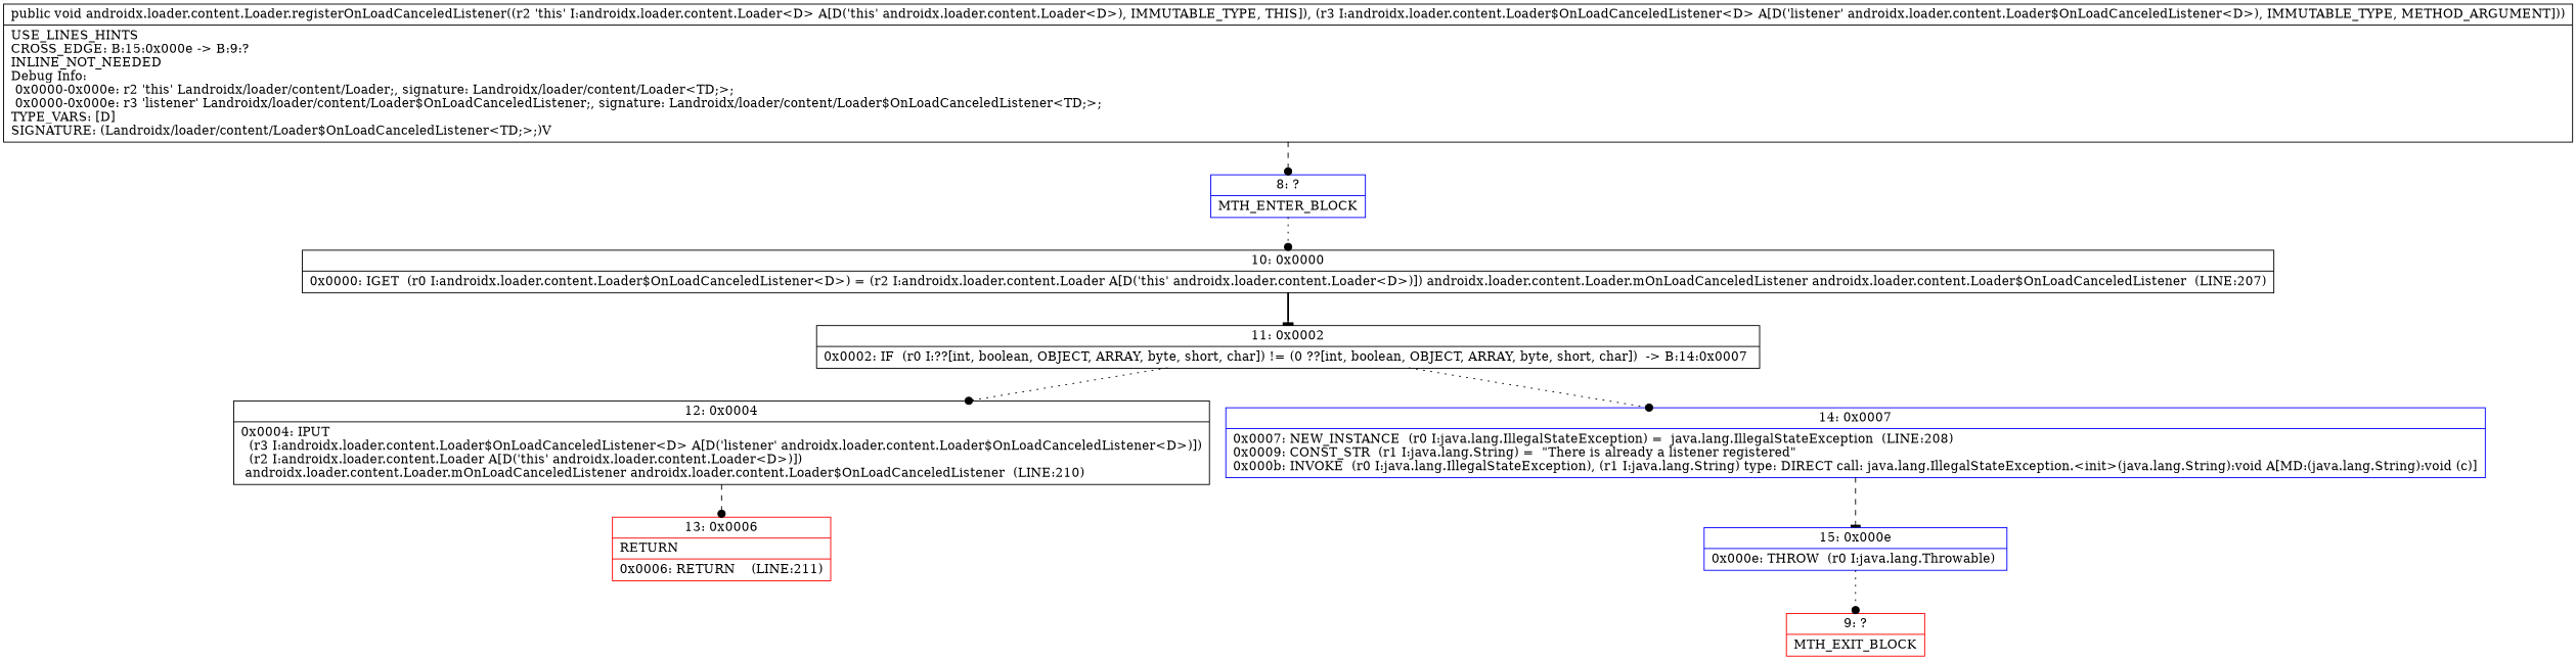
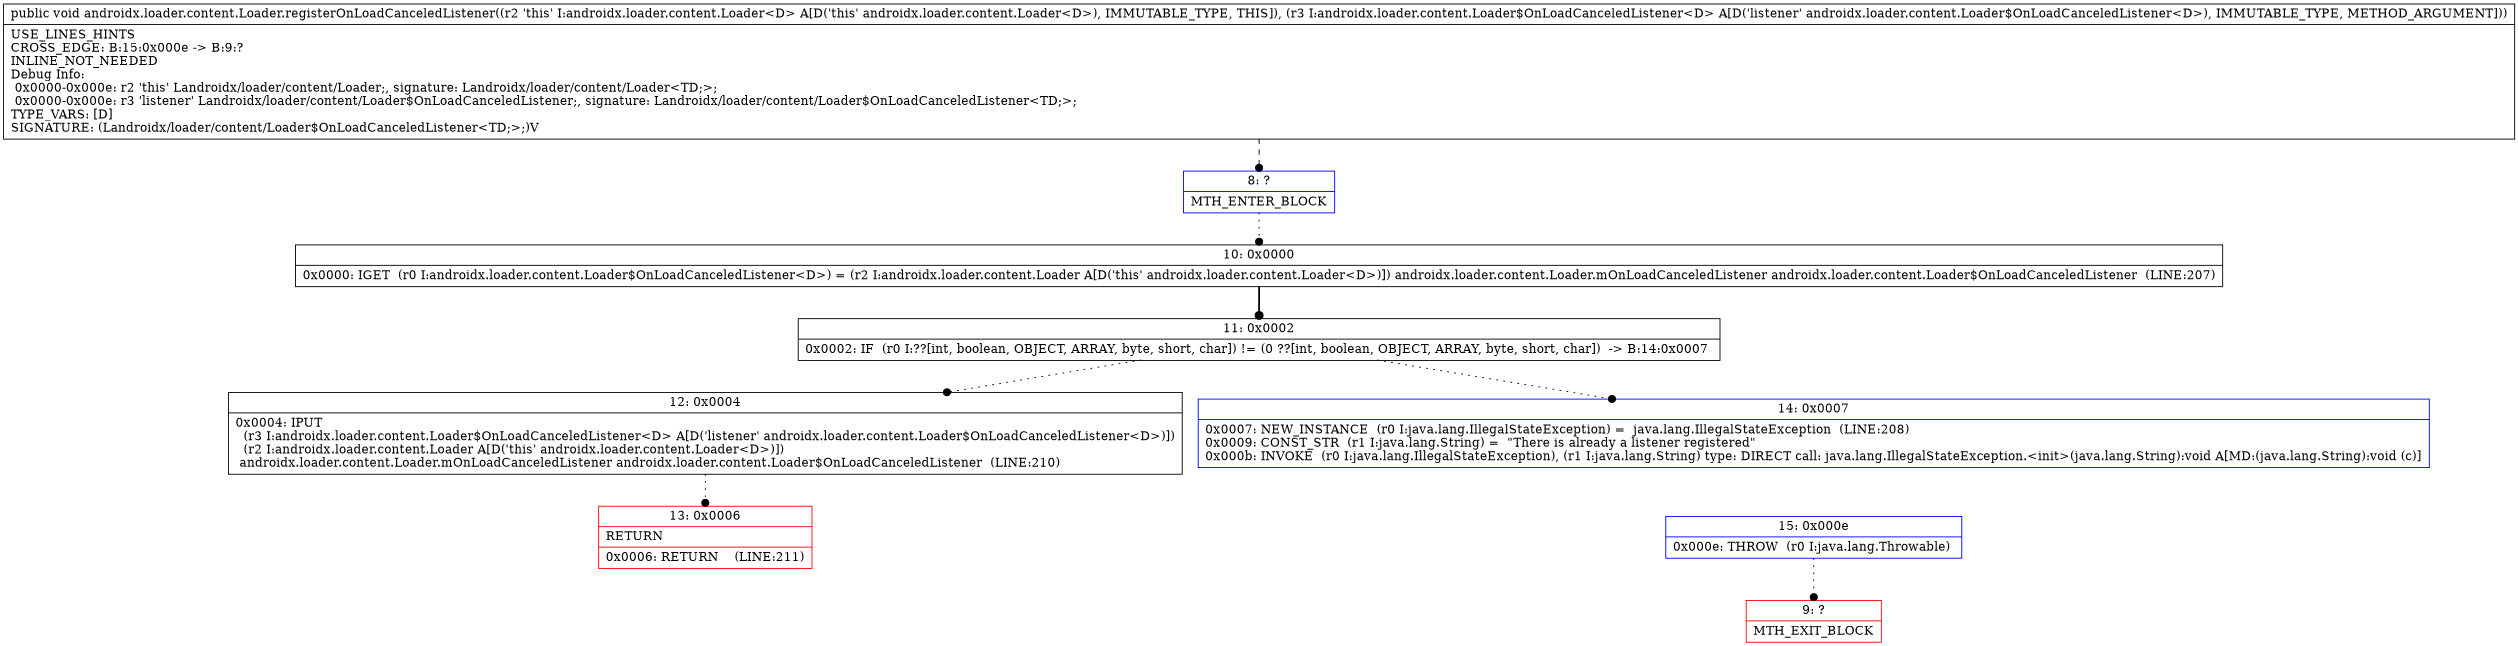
  digraph {
    node [color=black shape=record]
    edge [arrowhead=dot style=dotted]
    n1 [color=blue label="{8\:\ ?|MTH_ENTER_BLOCK\l}"]
    n2 [label="{10\:\ 0x0000|0x0000: IGET  (r0 I:androidx.loader.content.Loader$OnLoadCanceledListener\<D\>) = (r2 I:androidx.loader.content.Loader A[D('this' androidx.loader.content.Loader\<D\>)]) androidx.loader.content.Loader.mOnLoadCanceledListener androidx.loader.content.Loader$OnLoadCanceledListener  (LINE:207)\l}"]
    n3 [label="{11\:\ 0x0002|0x0002: IF  (r0 I:??[int, boolean, OBJECT, ARRAY, byte, short, char]) != (0 ??[int, boolean, OBJECT, ARRAY, byte, short, char])  \-\> B:14:0x0007 \l}"]
    n4 [label="{12\:\ 0x0004|0x0004: IPUT  \l  (r3 I:androidx.loader.content.Loader$OnLoadCanceledListener\<D\> A[D('listener' androidx.loader.content.Loader$OnLoadCanceledListener\<D\>)])\l  (r2 I:androidx.loader.content.Loader A[D('this' androidx.loader.content.Loader\<D\>)])\l androidx.loader.content.Loader.mOnLoadCanceledListener androidx.loader.content.Loader$OnLoadCanceledListener  (LINE:210)\l}"]
    n5 [color=blue label="{14\:\ 0x0007|0x0007: NEW_INSTANCE  (r0 I:java.lang.IllegalStateException) =  java.lang.IllegalStateException  (LINE:208)\l0x0009: CONST_STR  (r1 I:java.lang.String) =  \"There is already a listener registered\" \l0x000b: INVOKE  (r0 I:java.lang.IllegalStateException), (r1 I:java.lang.String) type: DIRECT call: java.lang.IllegalStateException.\<init\>(java.lang.String):void A[MD:(java.lang.String):void (c)]\l}"]
    n6 [color=red label="{13\:\ 0x0006|RETURN\l|0x0006: RETURN    (LINE:211)\l}"]
    n7 [color=blue label="{15\:\ 0x000e|0x000e: THROW  (r0 I:java.lang.Throwable) \l}"]
    n8 [color=red label="{9\:\ ?|MTH_EXIT_BLOCK\l}"]
    n9 [label="{public void androidx.loader.content.Loader.registerOnLoadCanceledListener((r2 'this' I:androidx.loader.content.Loader\<D\> A[D('this' androidx.loader.content.Loader\<D\>), IMMUTABLE_TYPE, THIS]), (r3 I:androidx.loader.content.Loader$OnLoadCanceledListener\<D\> A[D('listener' androidx.loader.content.Loader$OnLoadCanceledListener\<D\>), IMMUTABLE_TYPE, METHOD_ARGUMENT]))  | USE_LINES_HINTS\lCROSS_EDGE: B:15:0x000e \-\> B:9:?\lINLINE_NOT_NEEDED\lDebug Info:\l  0x0000\-0x000e: r2 'this' Landroidx\/loader\/content\/Loader;, signature: Landroidx\/loader\/content\/Loader\<TD;\>;\l  0x0000\-0x000e: r3 'listener' Landroidx\/loader\/content\/Loader$OnLoadCanceledListener;, signature: Landroidx\/loader\/content\/Loader$OnLoadCanceledListener\<TD;\>;\lTYPE_VARS: [D]\lSIGNATURE: (Landroidx\/loader\/content\/Loader$OnLoadCanceledListener\<TD;\>;)V\l}"]
    n1 -> n2
-   n2 -> n3 [arrowhead=tee style=bold]
+   n2 -> n3 [style=bold]
    n3 -> n4
    n3 -> n5
-   n4 -> n6 [style=dashed]
-   n5 -> n7 [arrowhead=tee style=dashed]
+   n4 -> n6
    n7 -> n8
    n9 -> n1 [style=dashed]
  }
